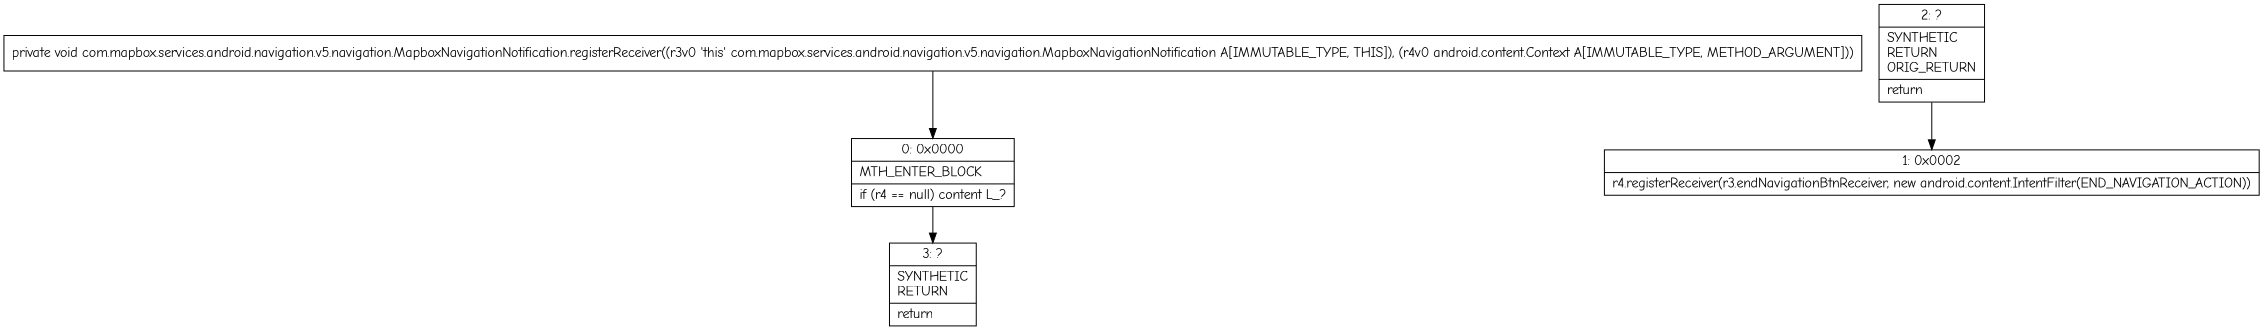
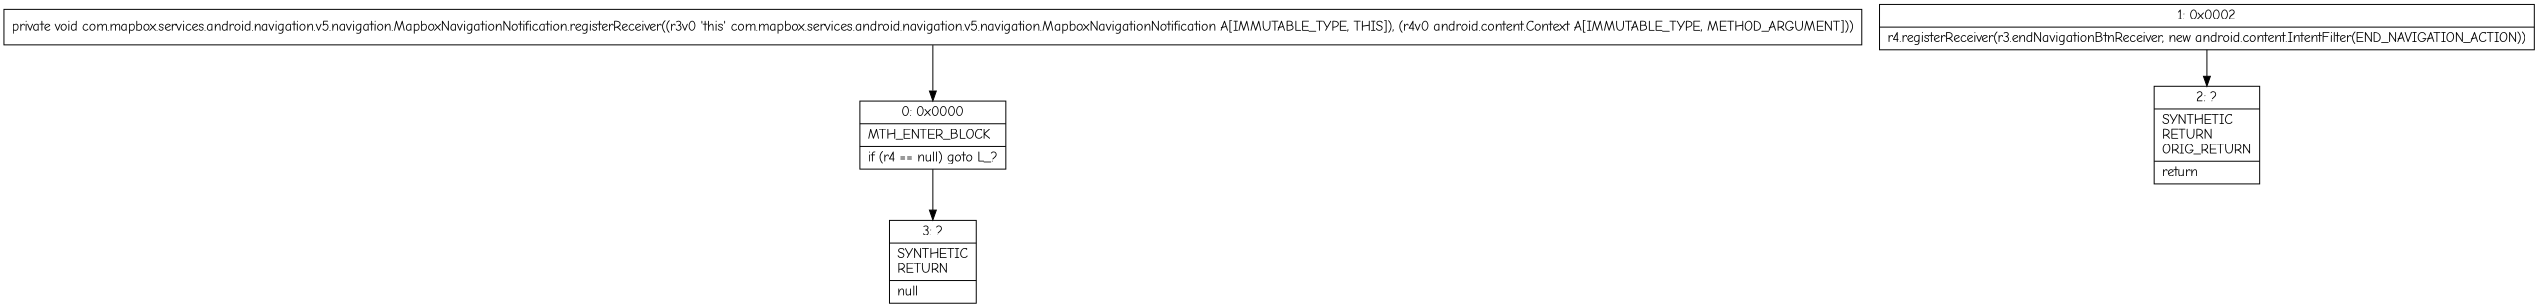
  digraph {
    fontname="Comic Neue"
    node [fontname="Comic Neue" shape=record]
    edge [fontname="Comic Neue"]
-   n1 [label="{0\:\ 0x0000|MTH_ENTER_BLOCK\l|if (r4 == null) content L_?\l}"]
-   n2 [label="{3\:\ ?|SYNTHETIC\lRETURN\l|return\l}"]
+   n1 [label="{0\:\ 0x0000|MTH_ENTER_BLOCK\l|if (r4 == null) goto L_?\l}"]
+   n2 [label="{3\:\ ?|SYNTHETIC\lRETURN\l|null\l}"]
    n3 [label="{1\:\ 0x0002|r4.registerReceiver(r3.endNavigationBtnReceiver, new android.content.IntentFilter(END_NAVIGATION_ACTION))\l}"]
    n4 [label="{2\:\ ?|SYNTHETIC\lRETURN\lORIG_RETURN\l|return\l}"]
    n5 [label="{private void com.mapbox.services.android.navigation.v5.navigation.MapboxNavigationNotification.registerReceiver((r3v0 'this' com.mapbox.services.android.navigation.v5.navigation.MapboxNavigationNotification A[IMMUTABLE_TYPE, THIS]), (r4v0 android.content.Context A[IMMUTABLE_TYPE, METHOD_ARGUMENT])) }"]
    n1 -> n2
-   n4 -> n3
+   n3 -> n4
    n5 -> n1
  }
